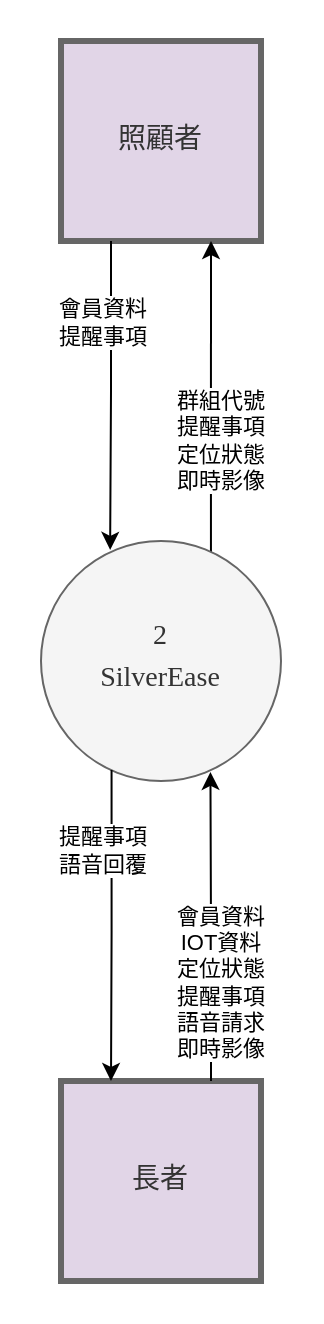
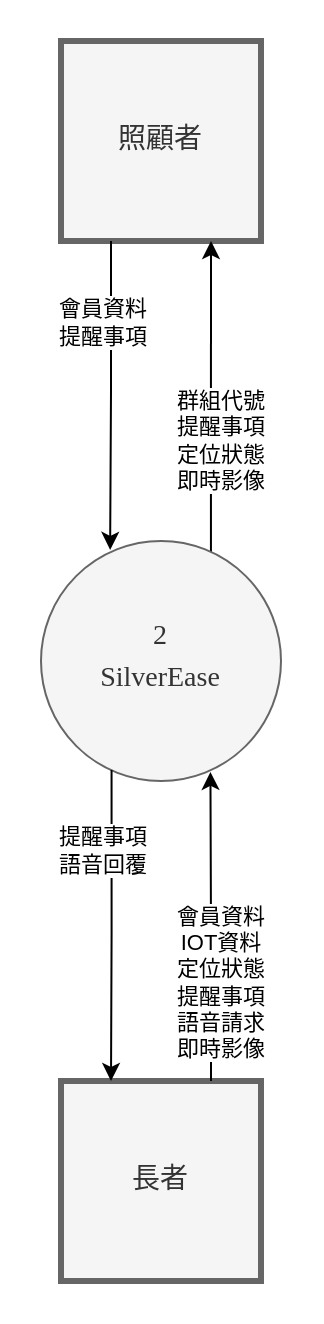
  <mxCell id="0" />
  <mxCell id="1" parent="0" />
- <mxCell id="2" value="&lt;div style=&quot;padding-bottom: 0px;&quot;&gt;&lt;span style=&quot;font-size: 14px; font-family: &amp;quot;Noto Sans TC&amp;quot;; background-color: initial;&quot;&gt;照顧者&lt;/span&gt;&lt;/div&gt;" style="html=1;dashed=0;whiteSpace=wrap;strokeWidth=3;fillColor=#e1d5e7;fontColor=#333333;strokeColor=#666666;align=center;" parent="1" vertex="1"><mxGeometry x="30" y="20" width="100" height="100" as="geometry" /></mxCell>
+ <mxCell id="2" value="&lt;div style=&quot;padding-bottom: 0px;&quot;&gt;&lt;span style=&quot;font-size: 14px; font-family: &amp;quot;Noto Sans TC&amp;quot;; background-color: initial;&quot;&gt;照顧者&lt;/span&gt;&lt;/div&gt;" style="html=1;dashed=0;whiteSpace=wrap;strokeWidth=3;fillColor=#f5f5f5;fontColor=#333333;strokeColor=#666666;align=center;" parent="1" vertex="1"><mxGeometry x="30" y="20" width="100" height="100" as="geometry" /></mxCell>
  <mxCell id="3" style="edgeStyle=orthogonalEdgeStyle;rounded=0;orthogonalLoop=1;jettySize=auto;html=1;entryX=0.75;entryY=1;entryDx=0;entryDy=0;exitX=0.708;exitY=0.083;exitDx=0;exitDy=0;exitPerimeter=0;" parent="1" source="7" target="2" edge="1"><mxGeometry relative="1" as="geometry"><mxPoint x="99" y="240" as="sourcePoint" /><mxPoint x="106" y="120" as="targetPoint" /><Array as="points" /></mxGeometry></mxCell>
  <mxCell id="4" value="群組代號&lt;br&gt;提醒事項&lt;br&gt;定位狀態&lt;div&gt;即時影像&lt;/div&gt;" style="edgeLabel;html=1;align=center;verticalAlign=middle;resizable=0;points=[];" parent="3" vertex="1" connectable="0"><mxGeometry x="-0.019" y="2" relative="1" as="geometry"><mxPoint x="7" y="18" as="offset" /></mxGeometry></mxCell>
  <mxCell id="5" style="edgeStyle=orthogonalEdgeStyle;rounded=0;orthogonalLoop=1;jettySize=auto;html=1;entryX=0.288;entryY=0.037;entryDx=0;entryDy=0;exitX=0.25;exitY=1;exitDx=0;exitDy=0;curved=0;flowAnimation=0;entryPerimeter=0;" parent="1" source="2" target="7" edge="1"><mxGeometry relative="1" as="geometry" /></mxCell>
  <mxCell id="6" value="會員資料&#10;提醒事項" style="edgeLabel;html=1;align=center;verticalAlign=middle;resizable=0;points=[];spacing=2;labelPosition=center;verticalLabelPosition=middle;spacingLeft=0;spacingBottom=0;spacingRight=0;" parent="5" vertex="1" connectable="0"><mxGeometry x="-0.358" y="2" relative="1" as="geometry"><mxPoint x="-7" y="-10" as="offset" /></mxGeometry></mxCell>
  <mxCell id="7" value="2&lt;div style=&quot;line-height: 180%;&quot;&gt;SilverEase&lt;/div&gt;" style="shape=ellipse;html=1;dashed=0;whiteSpace=wrap;perimeter=ellipsePerimeter;fillColor=#f5f5f5;fontColor=#333333;strokeColor=#666666;fontFamily=Noto Sans TC;fontSource=https%3A%2F%2Ffonts.googleapis.com%2Fcss%3Ffamily%3DNoto%2BSans%2BTC;fontSize=14;" parent="1" vertex="1"><mxGeometry x="20" y="270" width="120" height="120" as="geometry" /></mxCell>
- <mxCell id="8" value="&lt;div style=&quot;padding-bottom: 0px;&quot;&gt;&lt;font face=&quot;Noto Sans TC&quot;&gt;&lt;span style=&quot;font-size: 14px;&quot;&gt;長者&lt;/span&gt;&lt;/font&gt;&lt;/div&gt;" style="html=1;dashed=0;whiteSpace=wrap;strokeWidth=3;fillColor=#e1d5e7;fontColor=#333333;strokeColor=#666666;align=center;" parent="1" vertex="1"><mxGeometry x="30" y="540" width="100" height="100" as="geometry" /></mxCell>
+ <mxCell id="8" value="&lt;div style=&quot;padding-bottom: 0px;&quot;&gt;&lt;font face=&quot;Noto Sans TC&quot;&gt;&lt;span style=&quot;font-size: 14px;&quot;&gt;長者&lt;/span&gt;&lt;/font&gt;&lt;/div&gt;" style="html=1;dashed=0;whiteSpace=wrap;strokeWidth=3;fillColor=#f5f5f5;fontColor=#333333;strokeColor=#666666;align=center;" parent="1" vertex="1"><mxGeometry x="30" y="540" width="100" height="100" as="geometry" /></mxCell>
  <mxCell id="9" style="edgeStyle=orthogonalEdgeStyle;rounded=0;orthogonalLoop=1;jettySize=auto;html=1;entryX=0.25;entryY=0;entryDx=0;entryDy=0;exitX=0.294;exitY=0.954;exitDx=0;exitDy=0;curved=0;flowAnimation=0;exitPerimeter=0;" parent="1" source="7" target="8" edge="1"><mxGeometry relative="1" as="geometry"><mxPoint x="54.76" y="390.04" as="sourcePoint" /><mxPoint x="54.76" y="544.04" as="targetPoint" /></mxGeometry></mxCell>
  <mxCell id="10" value="提醒事項&#10;語音回覆" style="edgeLabel;html=1;align=center;verticalAlign=middle;resizable=0;points=[];spacing=2;labelPosition=center;verticalLabelPosition=middle;spacingLeft=0;spacingBottom=0;spacingRight=0;" parent="9" vertex="1" connectable="0"><mxGeometry x="-0.358" y="2" relative="1" as="geometry"><mxPoint x="-7" y="-10" as="offset" /></mxGeometry></mxCell>
  <mxCell id="11" style="edgeStyle=orthogonalEdgeStyle;rounded=0;orthogonalLoop=1;jettySize=auto;html=1;entryX=0.706;entryY=0.962;entryDx=0;entryDy=0;entryPerimeter=0;exitX=0.75;exitY=0;exitDx=0;exitDy=0;" parent="1" source="8" target="7" edge="1"><mxGeometry relative="1" as="geometry"><mxPoint x="104" y="560" as="sourcePoint" /><mxPoint x="104.76" y="390.04" as="targetPoint" /><Array as="points" /></mxGeometry></mxCell>
  <mxCell id="12" value="會員資料&lt;br&gt;IOT資料&lt;br&gt;定位狀態&lt;br&gt;提醒事項&lt;br&gt;語音請求&lt;div&gt;即時影像&lt;/div&gt;" style="edgeLabel;html=1;align=center;verticalAlign=middle;resizable=0;points=[];" parent="11" vertex="1" connectable="0"><mxGeometry x="-0.019" y="2" relative="1" as="geometry"><mxPoint x="7" y="26" as="offset" /></mxGeometry></mxCell>
